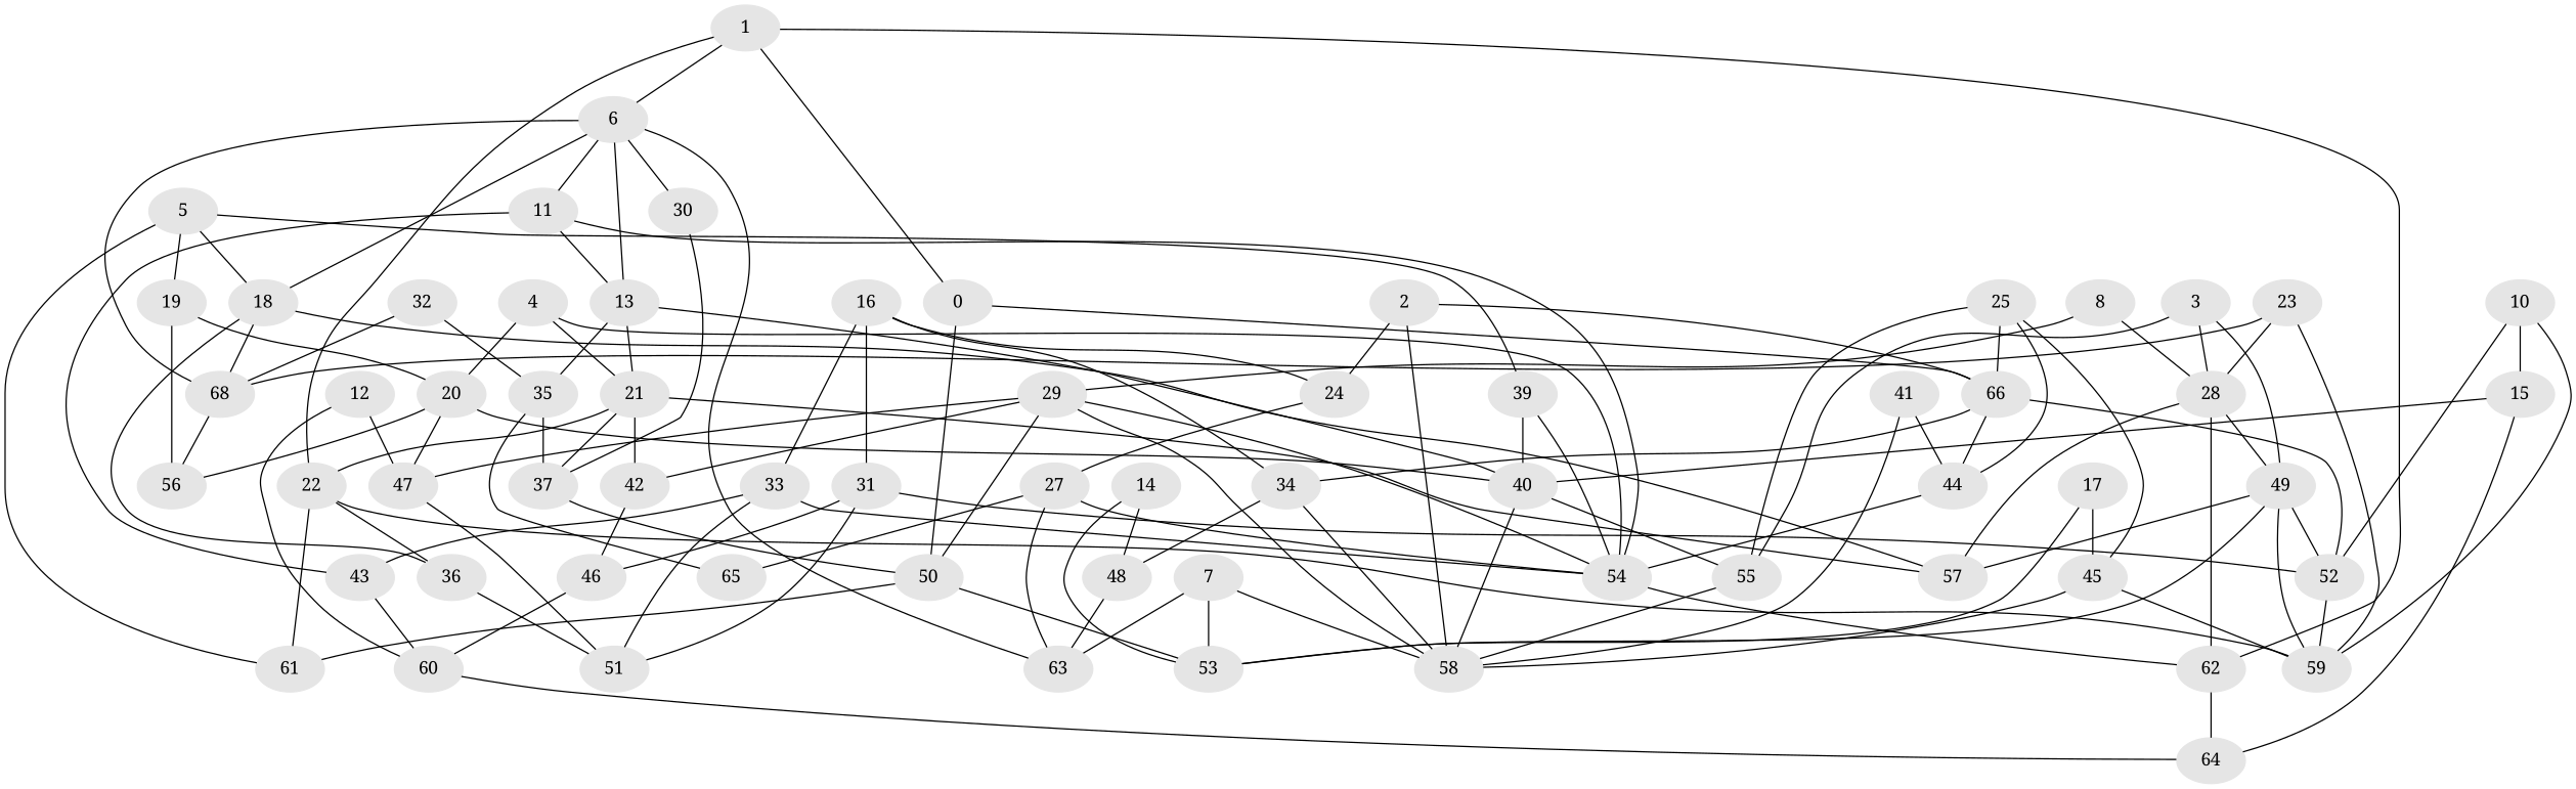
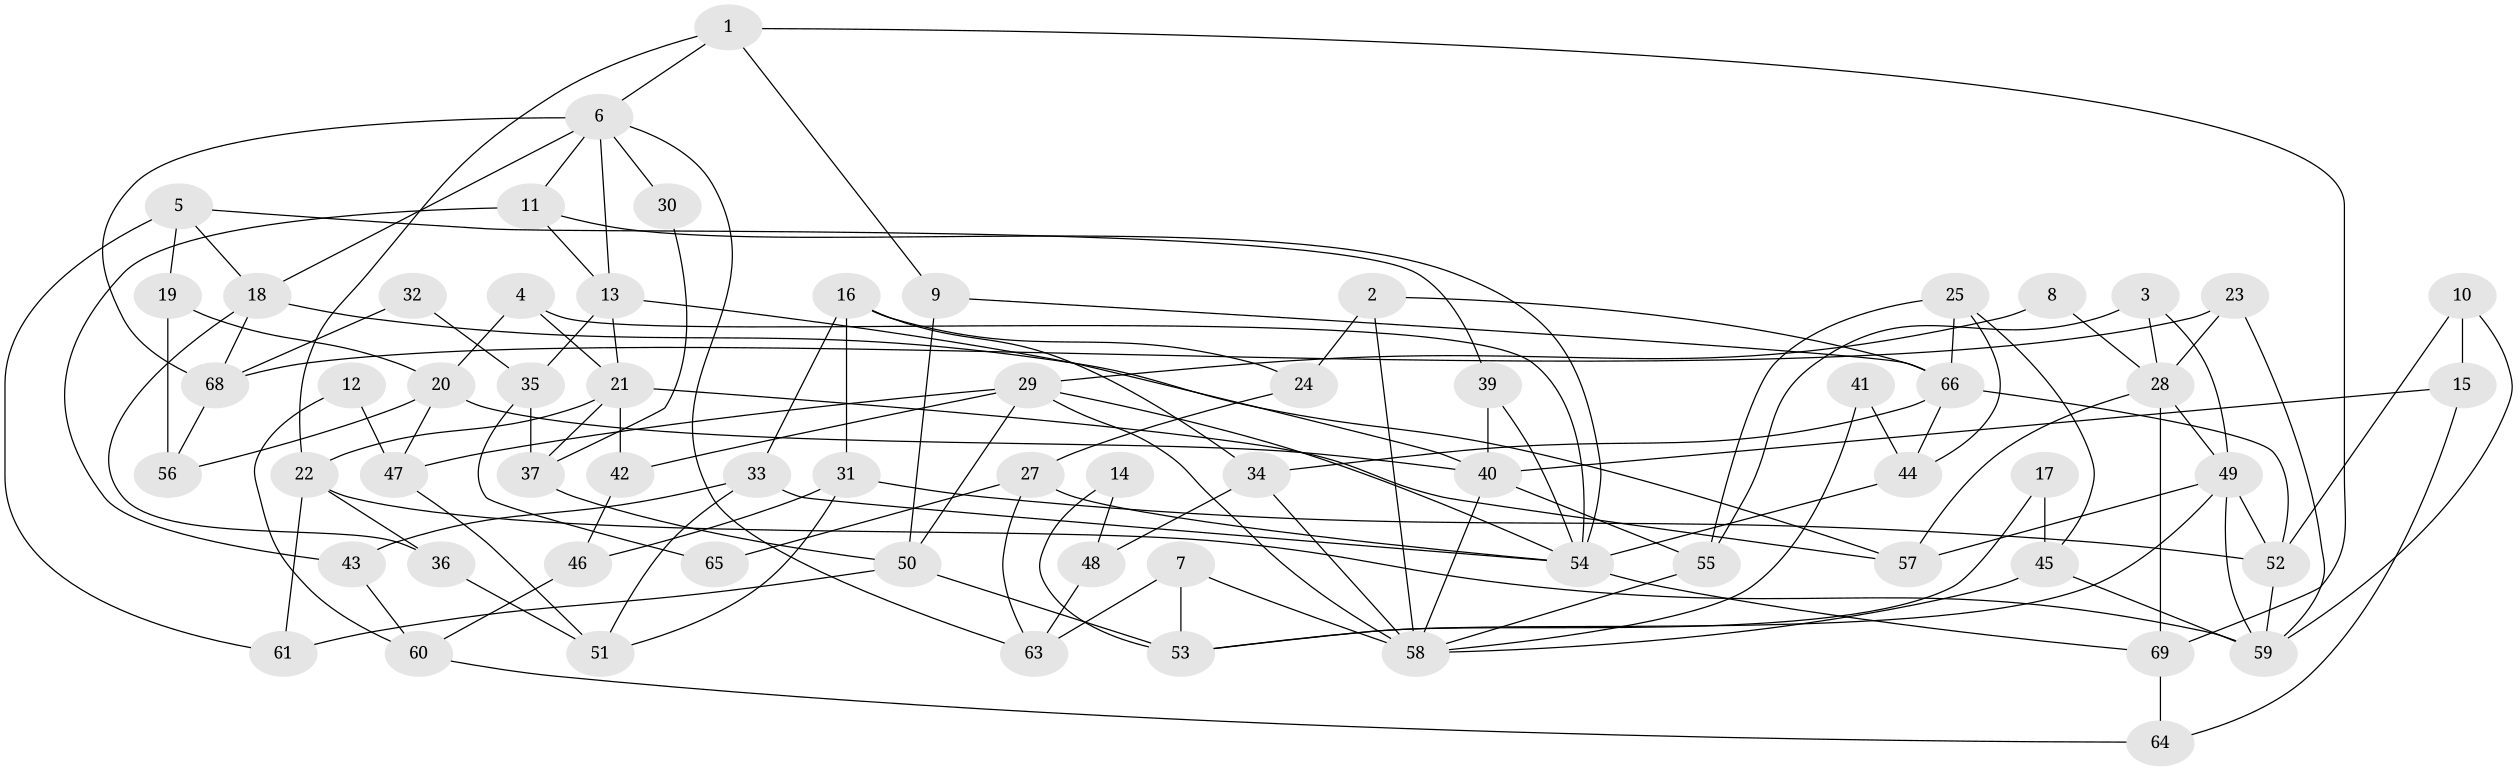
  graph {
    fontname="Noto Serif"
    node [color=gray90 fontname="Noto Serif" style=filled]
    edge [fontname="Noto Serif"]
    1
    6
-   9 [label=0]
+   9
    22
-   62
+   62 [label=69]
    18
    11
    13
    30
    n10 [label=68]
    63
    n12 [label=66]
    50
    61
    59
    36
    64
    2
    24
    58
    27
    52
    34
    44
    3
    28
    49
    55
    57
    53
    4
    20
    21
    54
    47
    40
    56
    37
    42
    5
    19
    39
    43
    35
    7
    8
    29
    10
    15
    60
    12
    51
    65
    14
    48
    16
    31
    33
    46
    17
    45
    23
    25
    32
    41
    1 -- 6
    1 -- 9
    1 -- 22
    1 -- 62
    6 -- 18
    6 -- 11
    6 -- 13
    6 -- 30
    6 -- n10
    6 -- 63
    9 -- n12
    9 -- 50
    22 -- 61
    22 -- 59
    22 -- 36
    62 -- 64
    18 -- n10
    18 -- 36
    18 -- 57
    11 -- 13
    11 -- 54
    11 -- 43
    13 -- 21
    13 -- 40
    13 -- 35
    30 -- 37
    n10 -- 56
    n12 -- 52
    n12 -- 34
    n12 -- 44
    50 -- 61
    50 -- 53
    36 -- 51
    2 -- n12
    2 -- 24
    2 -- 58
    24 -- 27
    27 -- 63
    27 -- 54
    27 -- 65
    52 -- 59
    34 -- 58
    34 -- 48
    44 -- 54
    3 -- 28
    3 -- 49
    3 -- 55
    28 -- 62
    28 -- 49
    28 -- 57
    49 -- 59
    49 -- 52
    49 -- 57
    49 -- 53
    55 -- 58
    4 -- 20
    4 -- 21
    4 -- 54
    20 -- 47
    20 -- 40
    20 -- 56
    21 -- 22
    21 -- 57
    21 -- 37
    21 -- 42
    54 -- 62
    47 -- 51
    40 -- 58
    40 -- 55
    37 -- 50
    42 -- 46
    5 -- 18
    5 -- 61
    5 -- 19
    5 -- 39
    19 -- 20
    19 -- 56
    39 -- 54
    39 -- 40
    43 -- 60
    35 -- 37
    35 -- 65
    7 -- 63
    7 -- 58
    7 -- 53
    8 -- 28
    8 -- 29
    29 -- 50
    29 -- 58
    29 -- 54
    29 -- 47
    29 -- 42
    10 -- 59
    10 -- 52
    10 -- 15
    15 -- 64
    15 -- 40
    60 -- 64
    12 -- 47
    12 -- 60
    14 -- 53
    14 -- 48
    48 -- 63
    16 -- 24
    16 -- 34
    16 -- 31
    16 -- 33
    31 -- 52
    31 -- 51
    31 -- 46
    33 -- 54
    33 -- 43
    33 -- 51
    46 -- 60
    17 -- 53
    17 -- 45
    45 -- 59
    45 -- 58
    23 -- n10
    23 -- 59
    23 -- 28
    25 -- n12
    25 -- 44
    25 -- 55
    25 -- 45
    32 -- n10
    32 -- 35
    41 -- 58
    41 -- 44
  }
